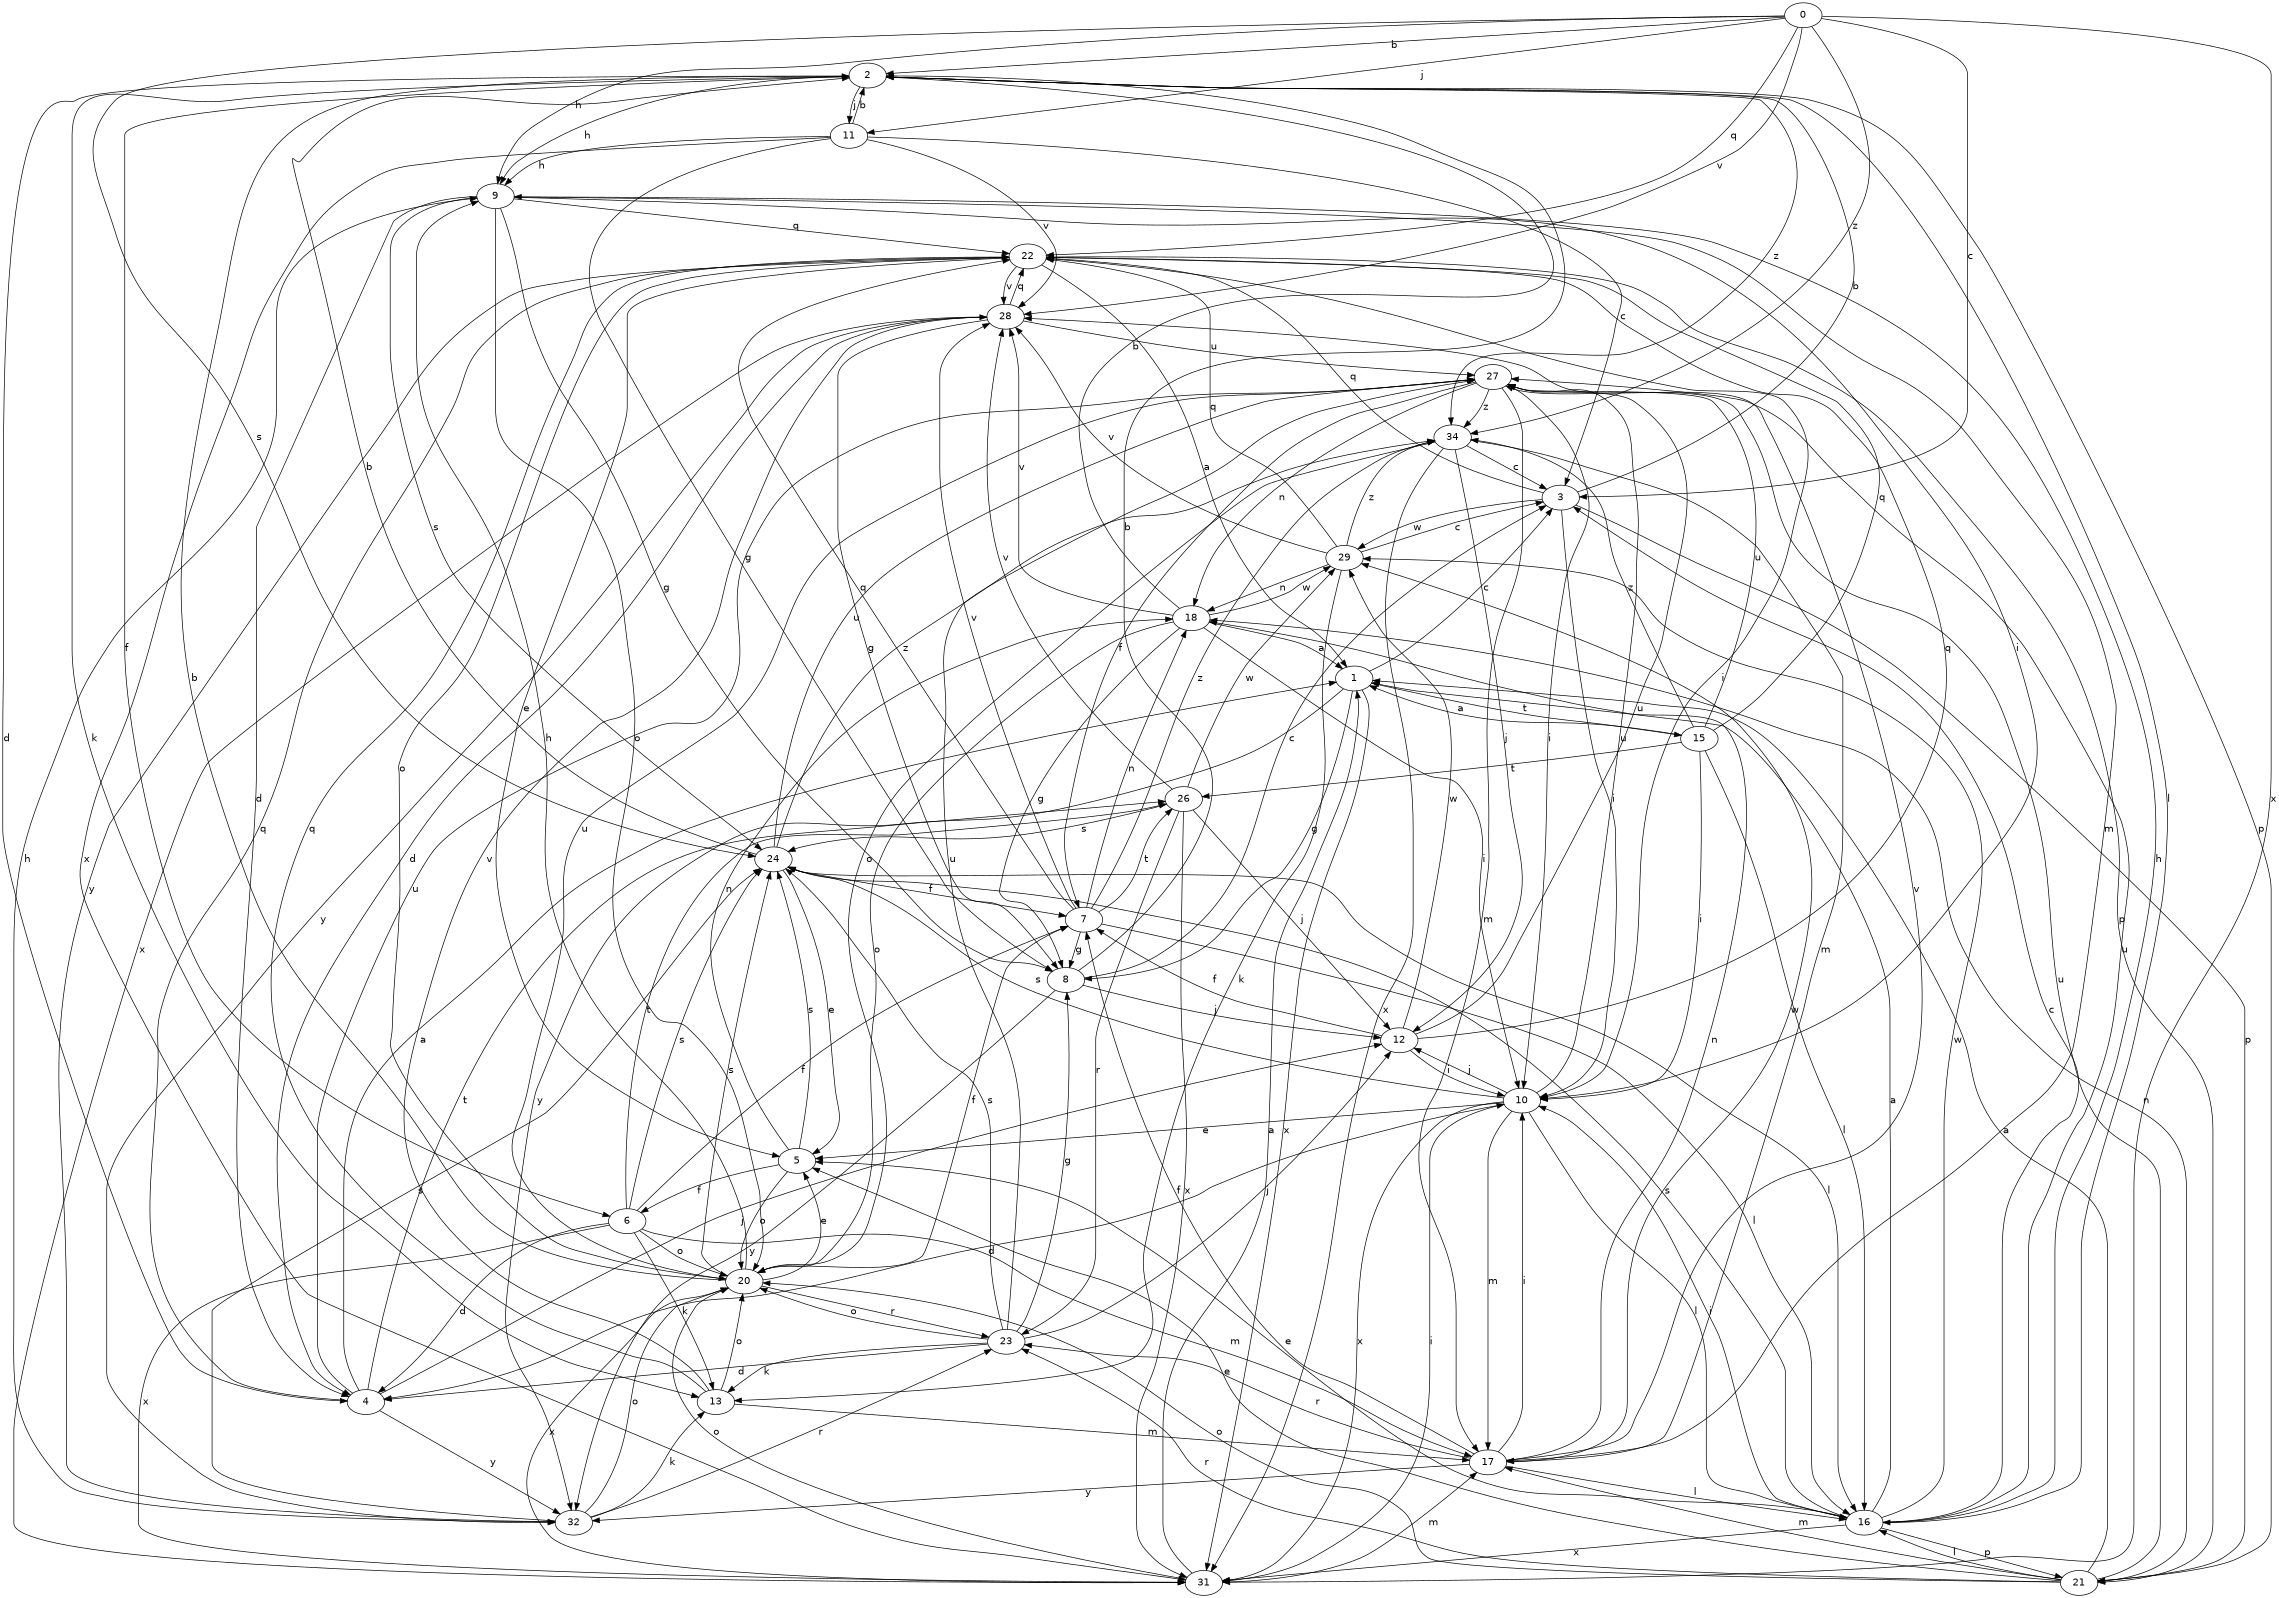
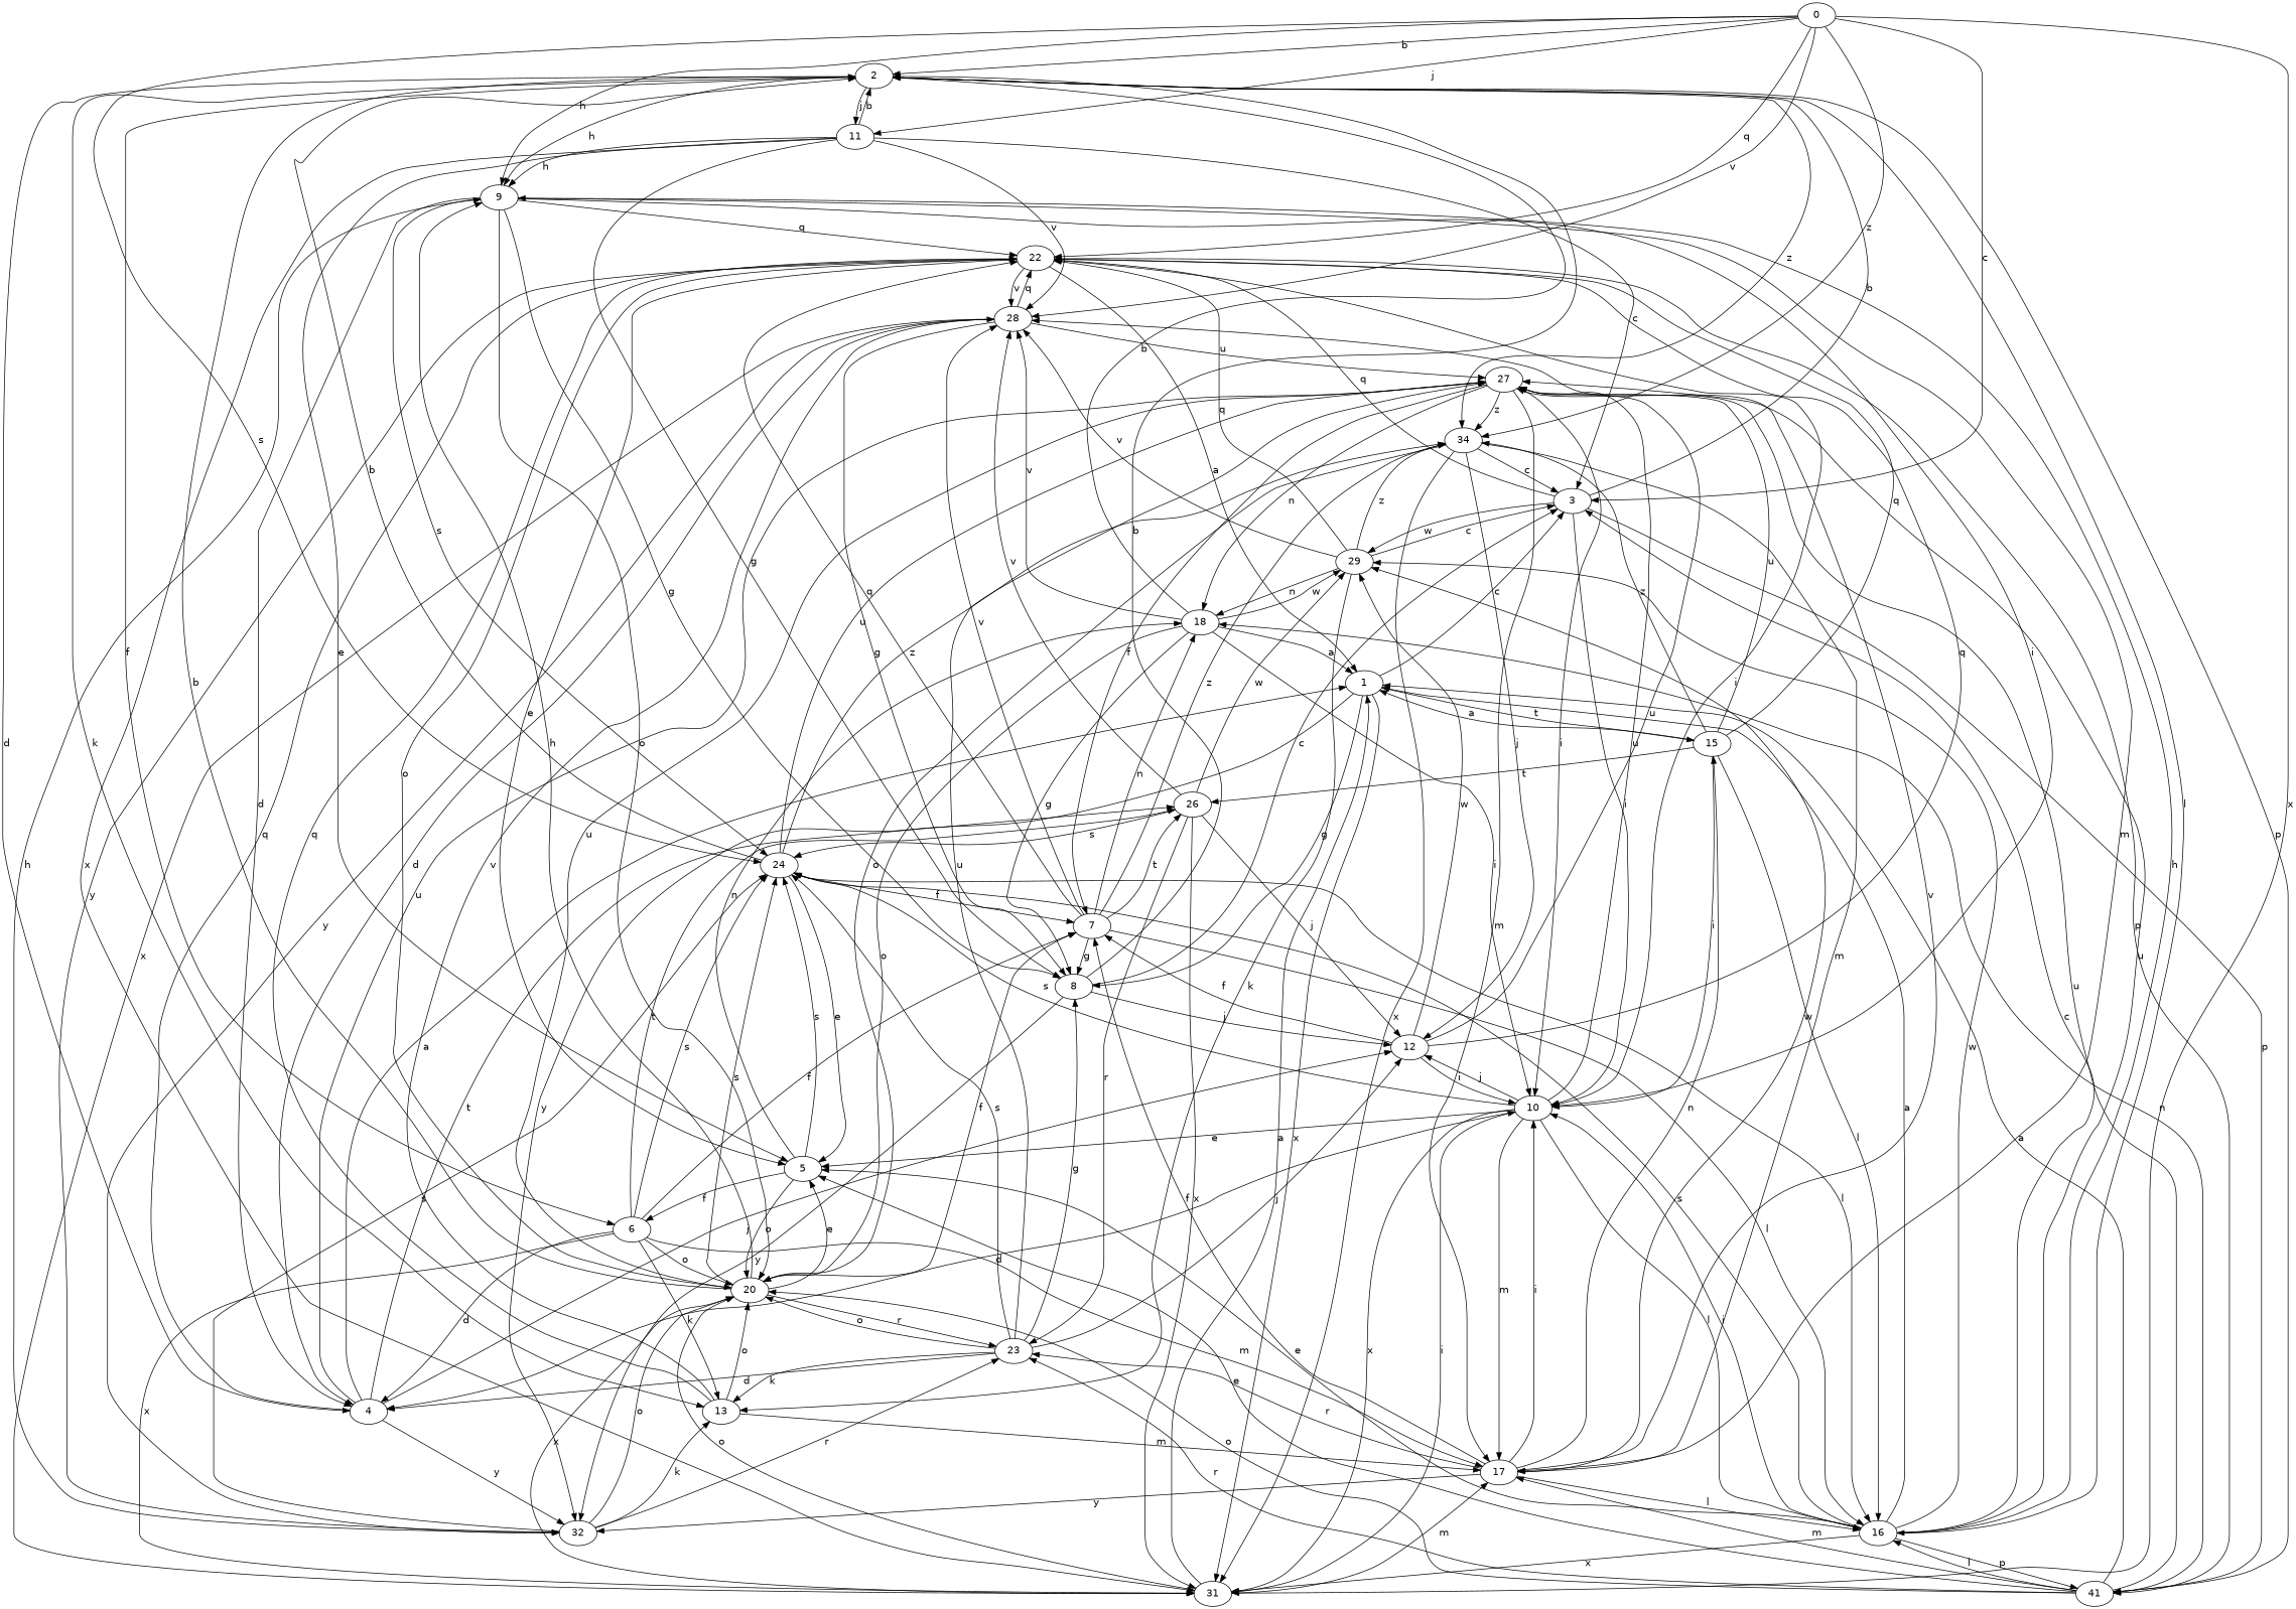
  strict digraph {
    fontname="DejaVu Sans"
    node [fontname="DejaVu Sans"]
    edge [fontname="DejaVu Sans"]
    0
    2
    3
    9
    11
    22
    24
    28
    31
    34
    4
    6
    13
    16
-   21
+   21 [label=41]
    10
    29
    8
    20
    17
    5
    1
    32
    27
    7
    12
    n27 [label=15]
    26
    23
    18
    0 -> 2 [label=b]
    0 -> 3 [label=c]
    0 -> 9 [label=h]
    0 -> 11 [label=j]
    0 -> 22 [label=q]
    0 -> 24 [label=s]
    0 -> 28 [label=v]
    0 -> 31 [label=x]
    0 -> 34 [label=z]
    2 -> 9 [label=h]
    2 -> 11 [label=j]
    2 -> 34 [label=z]
    2 -> 4 [label=d]
    2 -> 6 [label=f]
    2 -> 13 [label=k]
    2 -> 16 [label=l]
    2 -> 21 [label=p]
    3 -> 2 [label=b]
    3 -> 22 [label=q]
    3 -> 21 [label=p]
    3 -> 10 [label=i]
    3 -> 29 [label=w]
    9 -> 22 [label=q]
    9 -> 24 [label=s]
    9 -> 4 [label=d]
    9 -> 10 [label=i]
    9 -> 8 [label=g]
    9 -> 20 [label=o]
    9 -> 17 [label=m]
    11 -> 2 [label=b]
    11 -> 3 [label=c]
    11 -> 9 [label=h]
    11 -> 28 [label=v]
    11 -> 31 [label=x]
    11 -> 8 [label=g]
+   11 -> 5 [label=e]
    22 -> 28 [label=v]
    22 -> 21 [label=p]
    22 -> 10 [label=i]
    22 -> 20 [label=o]
    22 -> 5 [label=e]
    22 -> 1 [label=a]
    22 -> 32 [label=y]
    24 -> 2 [label=b]
    24 -> 34 [label=z]
    24 -> 16 [label=l]
    24 -> 5 [label=e]
    24 -> 27 [label=u]
    24 -> 7 [label=f]
    28 -> 22 [label=q]
    28 -> 31 [label=x]
    28 -> 4 [label=d]
    28 -> 8 [label=g]
    28 -> 32 [label=y]
    28 -> 27 [label=u]
    31 -> 10 [label=i]
    31 -> 20 [label=o]
    31 -> 17 [label=m]
    31 -> 1 [label=a]
    34 -> 3 [label=c]
    34 -> 31 [label=x]
    34 -> 20 [label=o]
    34 -> 17 [label=m]
    34 -> 12 [label=j]
    4 -> 22 [label=q]
    4 -> 1 [label=a]
    4 -> 32 [label=y]
    4 -> 27 [label=u]
    4 -> 12 [label=j]
    4 -> 26 [label=t]
    6 -> 24 [label=s]
    6 -> 31 [label=x]
    6 -> 4 [label=d]
    6 -> 13 [label=k]
    6 -> 20 [label=o]
    6 -> 17 [label=m]
    6 -> 7 [label=f]
    6 -> 26 [label=t]
    13 -> 22 [label=q]
    13 -> 28 [label=v]
    13 -> 20 [label=o]
    13 -> 17 [label=m]
    16 -> 3 [label=c]
    16 -> 9 [label=h]
    16 -> 24 [label=s]
    16 -> 31 [label=x]
    16 -> 21 [label=p]
    16 -> 10 [label=i]
    16 -> 29 [label=w]
    16 -> 5 [label=e]
    16 -> 1 [label=a]
    16 -> 27 [label=u]
    21 -> 16 [label=l]
    21 -> 20 [label=o]
    21 -> 17 [label=m]
    21 -> 5 [label=e]
    21 -> 1 [label=a]
    21 -> 27 [label=u]
    21 -> 23 [label=r]
    21 -> 18 [label=n]
    10 -> 24 [label=s]
    10 -> 31 [label=x]
    10 -> 4 [label=d]
    10 -> 16 [label=l]
    10 -> 17 [label=m]
    10 -> 5 [label=e]
    10 -> 27 [label=u]
    10 -> 12 [label=j]
    29 -> 3 [label=c]
    29 -> 22 [label=q]
    29 -> 28 [label=v]
    29 -> 34 [label=z]
    29 -> 13 [label=k]
    29 -> 18 [label=n]
    8 -> 2 [label=b]
    8 -> 3 [label=c]
    8 -> 32 [label=y]
    8 -> 12 [label=j]
    20 -> 2 [label=b]
    20 -> 9 [label=h]
    20 -> 24 [label=s]
    20 -> 31 [label=x]
    20 -> 5 [label=e]
    20 -> 27 [label=u]
    20 -> 7 [label=f]
    20 -> 23 [label=r]
    17 -> 28 [label=v]
    17 -> 16 [label=l]
    17 -> 10 [label=i]
    17 -> 29 [label=w]
    17 -> 32 [label=y]
    17 -> 7 [label=f]
    17 -> 23 [label=r]
-   17 -> 18 [label=n]
+   17 -> n27 [label=n]
    5 -> 24 [label=s]
    5 -> 6 [label=f]
    5 -> 20 [label=o]
    5 -> 18 [label=n]
    1 -> 3 [label=c]
    1 -> 31 [label=x]
    1 -> 8 [label=g]
    1 -> 32 [label=y]
    1 -> n27 [label=t]
    32 -> 9 [label=h]
    32 -> 24 [label=s]
    32 -> 13 [label=k]
    32 -> 20 [label=o]
    32 -> 23 [label=r]
    27 -> 34 [label=z]
    27 -> 10 [label=i]
    27 -> 17 [label=m]
    27 -> 7 [label=f]
    27 -> 18 [label=n]
    7 -> 22 [label=q]
    7 -> 28 [label=v]
    7 -> 34 [label=z]
    7 -> 16 [label=l]
    7 -> 8 [label=g]
    7 -> 26 [label=t]
    7 -> 18 [label=n]
    12 -> 22 [label=q]
    12 -> 10 [label=i]
    12 -> 29 [label=w]
    12 -> 27 [label=u]
    12 -> 7 [label=f]
    n27 -> 22 [label=q]
    n27 -> 34 [label=z]
    n27 -> 16 [label=l]
    n27 -> 10 [label=i]
    n27 -> 1 [label=a]
    n27 -> 27 [label=u]
    n27 -> 26 [label=t]
    26 -> 24 [label=s]
    26 -> 28 [label=v]
    26 -> 31 [label=x]
    26 -> 29 [label=w]
    26 -> 12 [label=j]
    26 -> 23 [label=r]
    23 -> 24 [label=s]
    23 -> 4 [label=d]
    23 -> 13 [label=k]
    23 -> 8 [label=g]
    23 -> 20 [label=o]
    23 -> 27 [label=u]
    23 -> 12 [label=j]
    18 -> 2 [label=b]
    18 -> 28 [label=v]
    18 -> 10 [label=i]
    18 -> 29 [label=w]
    18 -> 8 [label=g]
    18 -> 20 [label=o]
    18 -> 1 [label=a]
  }
